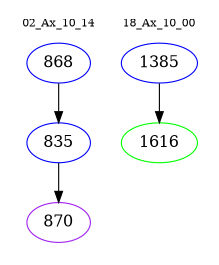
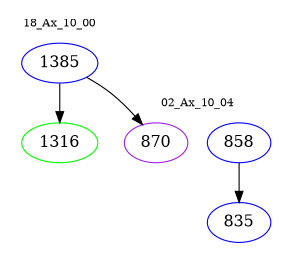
  digraph {
    node [color=blue]
    edge [color=black]
-   n1 [label=868]
+   n1 [label=858]
    n2 [label=835]
    n3 [color=purple label=870]
    n4 [label=1385]
-   n5 [color=green label=1616]
+   n5 [color=green label=1316]
    subgraph cluster_1 {
      color=white
      fontsize=10
-     label="02_Ax_10_14"
+     label="02_Ax_10_04"
      n1
      n2
      n3
    }
    subgraph cluster_2 {
      color=white
      fontsize=10
      label="18_Ax_10_00"
      n4
      n5
    }
    n1 -> n2
-   n2 -> n3
+   n4 -> n3
    n4 -> n5
  }
